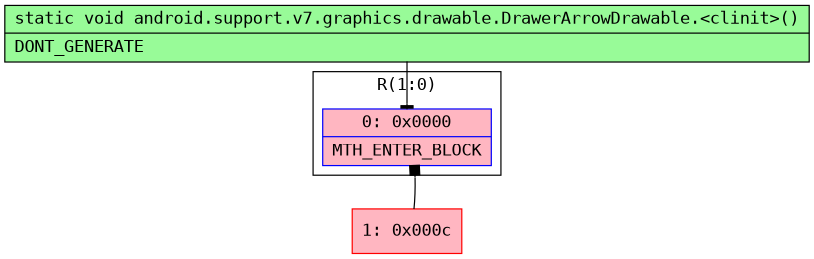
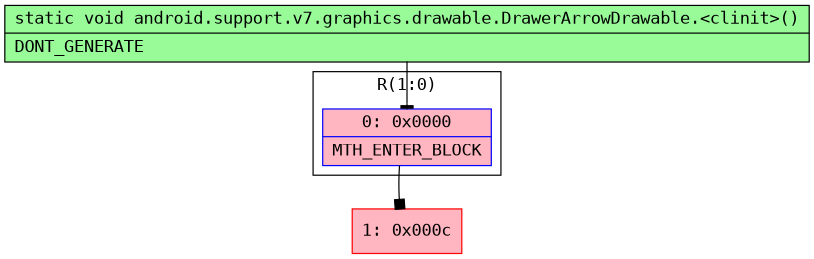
  digraph {
    fontname="DejaVu Sans Mono"
    node [shape=record style=filled fillcolor=lightpink fontname="DejaVu Sans Mono"]
    edge [fontname="DejaVu Sans Mono"]
    n1 [color=blue label="{0\:\ 0x0000|MTH_ENTER_BLOCK\l}"]
    n2 [color=red label="{1\:\ 0x000c}"]
    n3 [label="{static void android.support.v7.graphics.drawable.DrawerArrowDrawable.\<clinit\>()  | DONT_GENERATE\l}" fillcolor=palegreen]
    subgraph cluster_1 {
      label="R(1:0)"
      n1
    }
-   n2 -> n1 [arrowhead=box]
+   n1 -> n2 [arrowhead=box]
    n3 -> n1 [arrowhead=tee]
  }
